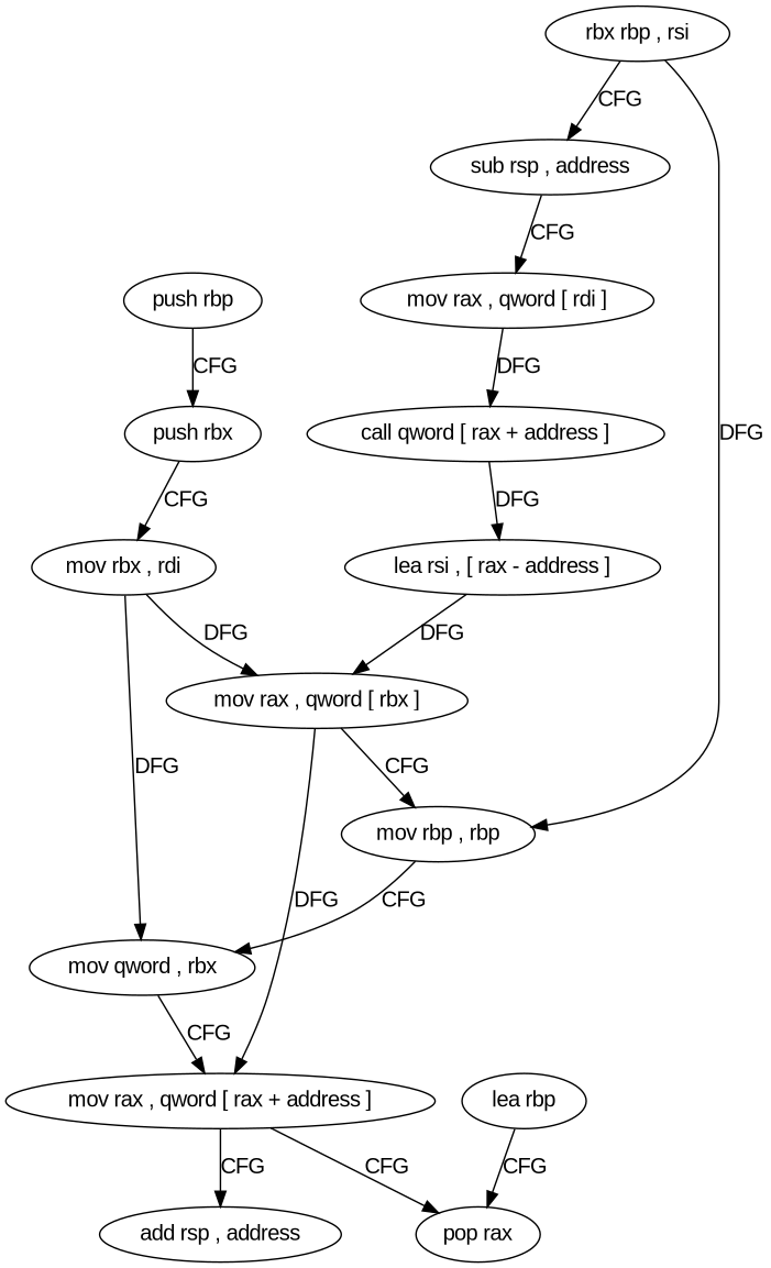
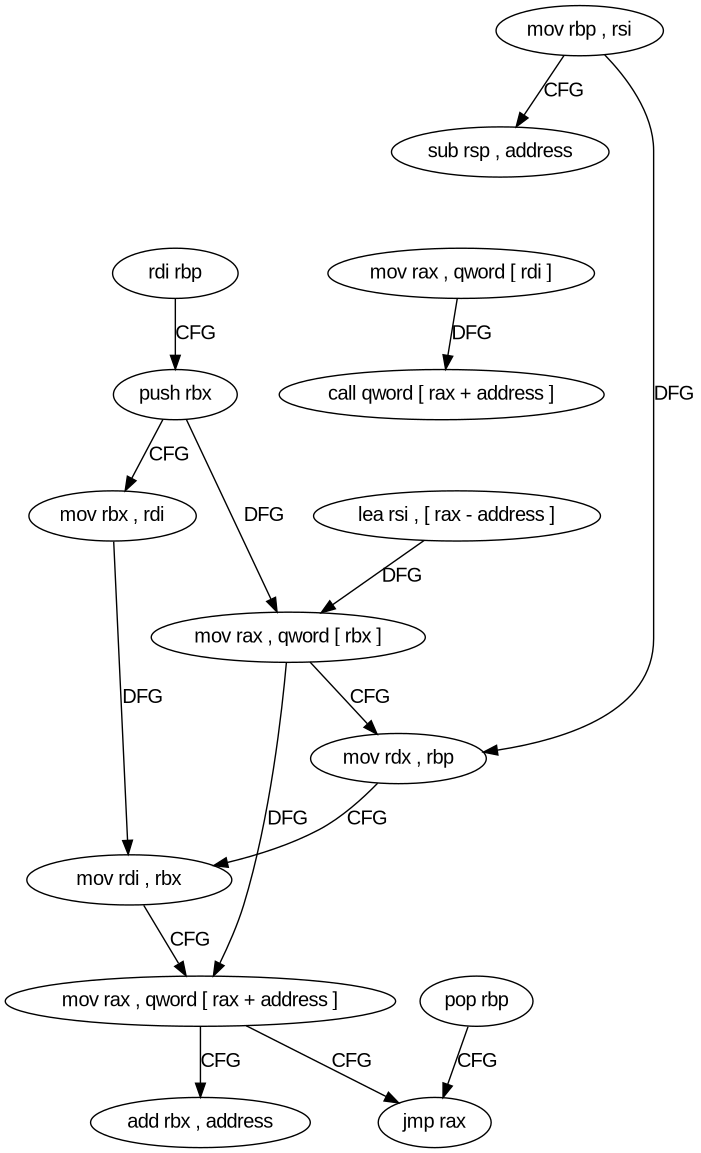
  digraph {
    fontname="Liberation Sans"
    node [fontname="Liberation Sans"]
    edge [fontname="Liberation Sans"]
-   n1 [label="push rbp"]
+   n1 [label="rdi rbp"]
    n2 [label="push rbx"]
    n3 [label="mov rbx , rdi"]
    n4 [label="mov rax , qword [ rbx ]"]
-   n5 [label="mov qword , rbx"]
-   n6 [label="rbx rbp , rsi"]
+   n5 [label="mov rdi , rbx"]
+   n6 [label="mov rbp , rsi"]
    n7 [label="sub rsp , address"]
-   n8 [label="mov rbp , rbp"]
+   n8 [label="mov rdx , rbp"]
    n9 [label="mov rax , qword [ rax + address ]"]
    n10 [label="mov rax , qword [ rdi ]"]
    n11 [label="call qword [ rax + address ]"]
    n12 [label="lea rsi , [ rax - address ]"]
-   n13 [label="add rsp , address"]
-   n14 [label="pop rax"]
-   n15 [label="lea rbp"]
+   n13 [label="add rbx , address"]
+   n14 [label="jmp rax"]
+   n15 [label="pop rbp"]
    n1 -> n2 [label=CFG]
    n2 -> n3 [label=CFG]
-   n3 -> n4 [label=DFG]
+   n2 -> n4 [label=DFG]
    n3 -> n5 [label=DFG]
    n4 -> n8 [label=CFG]
    n4 -> n9 [label=DFG]
    n5 -> n9 [label=CFG]
    n6 -> n7 [label=CFG]
    n6 -> n8 [label=DFG]
-   n7 -> n10 [label=CFG]
    n8 -> n5 [label=CFG]
    n9 -> n13 [label=CFG]
    n9 -> n14 [label=CFG]
    n10 -> n11 [label=DFG]
-   n11 -> n12 [label=DFG]
    n12 -> n4 [label=DFG]
    n15 -> n14 [label=CFG]
  }
